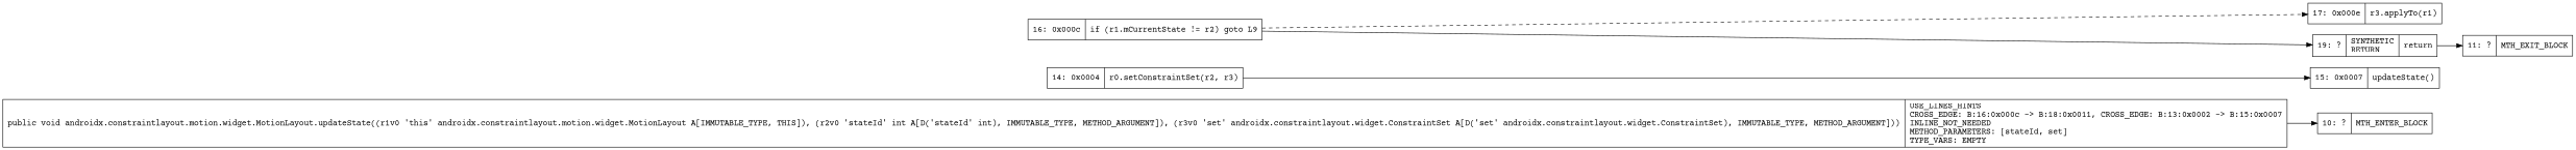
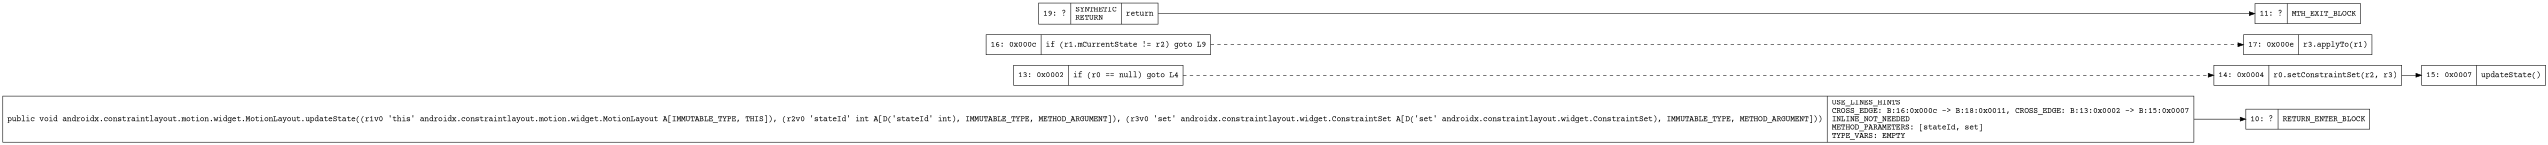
  digraph {
    fontname="Courier Prime"
    rankdir=LR
    node [fontname="Courier Prime" shape=record]
    edge [fontname="Courier Prime"]
-   n1 [label="{10\:\ ?|MTH_ENTER_BLOCK\l}"]
+   n1 [label="{10\:\ ?|RETURN_ENTER_BLOCK\l}"]
+   n2 [label="{13\:\ 0x0002|if (r0 == null) goto L4\l}"]
    n3 [label="{14\:\ 0x0004|r0.setConstraintSet(r2, r3)\l}"]
    n4 [label="{15\:\ 0x0007|updateState()\l}"]
    n5 [label="{16\:\ 0x000c|if (r1.mCurrentState != r2) goto L9\l}"]
    n6 [label="{17\:\ 0x000e|r3.applyTo(r1)\l}"]
    n7 [label="{19\:\ ?|SYNTHETIC\lRETURN\l|return\l}"]
    n8 [label="{11\:\ ?|MTH_EXIT_BLOCK\l}"]
    n9 [label="{public void androidx.constraintlayout.motion.widget.MotionLayout.updateState((r1v0 'this' androidx.constraintlayout.motion.widget.MotionLayout A[IMMUTABLE_TYPE, THIS]), (r2v0 'stateId' int A[D('stateId' int), IMMUTABLE_TYPE, METHOD_ARGUMENT]), (r3v0 'set' androidx.constraintlayout.widget.ConstraintSet A[D('set' androidx.constraintlayout.widget.ConstraintSet), IMMUTABLE_TYPE, METHOD_ARGUMENT]))  | USE_LINES_HINTS\lCROSS_EDGE: B:16:0x000c \-\> B:18:0x0011, CROSS_EDGE: B:13:0x0002 \-\> B:15:0x0007\lINLINE_NOT_NEEDED\lMETHOD_PARAMETERS: [stateId, set]\lTYPE_VARS: EMPTY\l}"]
+   n2 -> n3 [style=dashed]
    n3 -> n4
    n5 -> n6 [style=dashed]
-   n5 -> n7
    n7 -> n8
    n9 -> n1
  }
